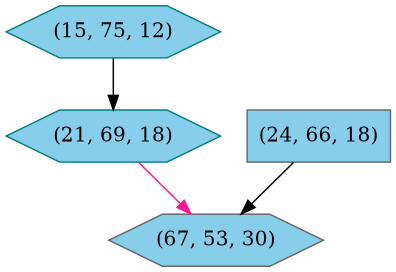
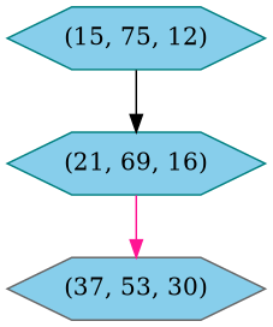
  digraph {
    node [color=teal fillcolor=skyblue shape=hexagon style=filled]
    edge [color=black]
    "(15, 75, 12)"
-   "(21, 69, 16)" [label="(21, 69, 18)"]
-   "(37, 53, 30)" [color=gray40 label="(67, 53, 30)"]
-   "(24, 66, 18)" [color=gray40 shape=box]
+   "(21, 69, 16)"
+   "(37, 53, 30)" [color=gray40]
    "(15, 75, 12)" -> "(21, 69, 16)"
    "(21, 69, 16)" -> "(37, 53, 30)" [color=deeppink]
-   "(24, 66, 18)" -> "(37, 53, 30)"
  }
